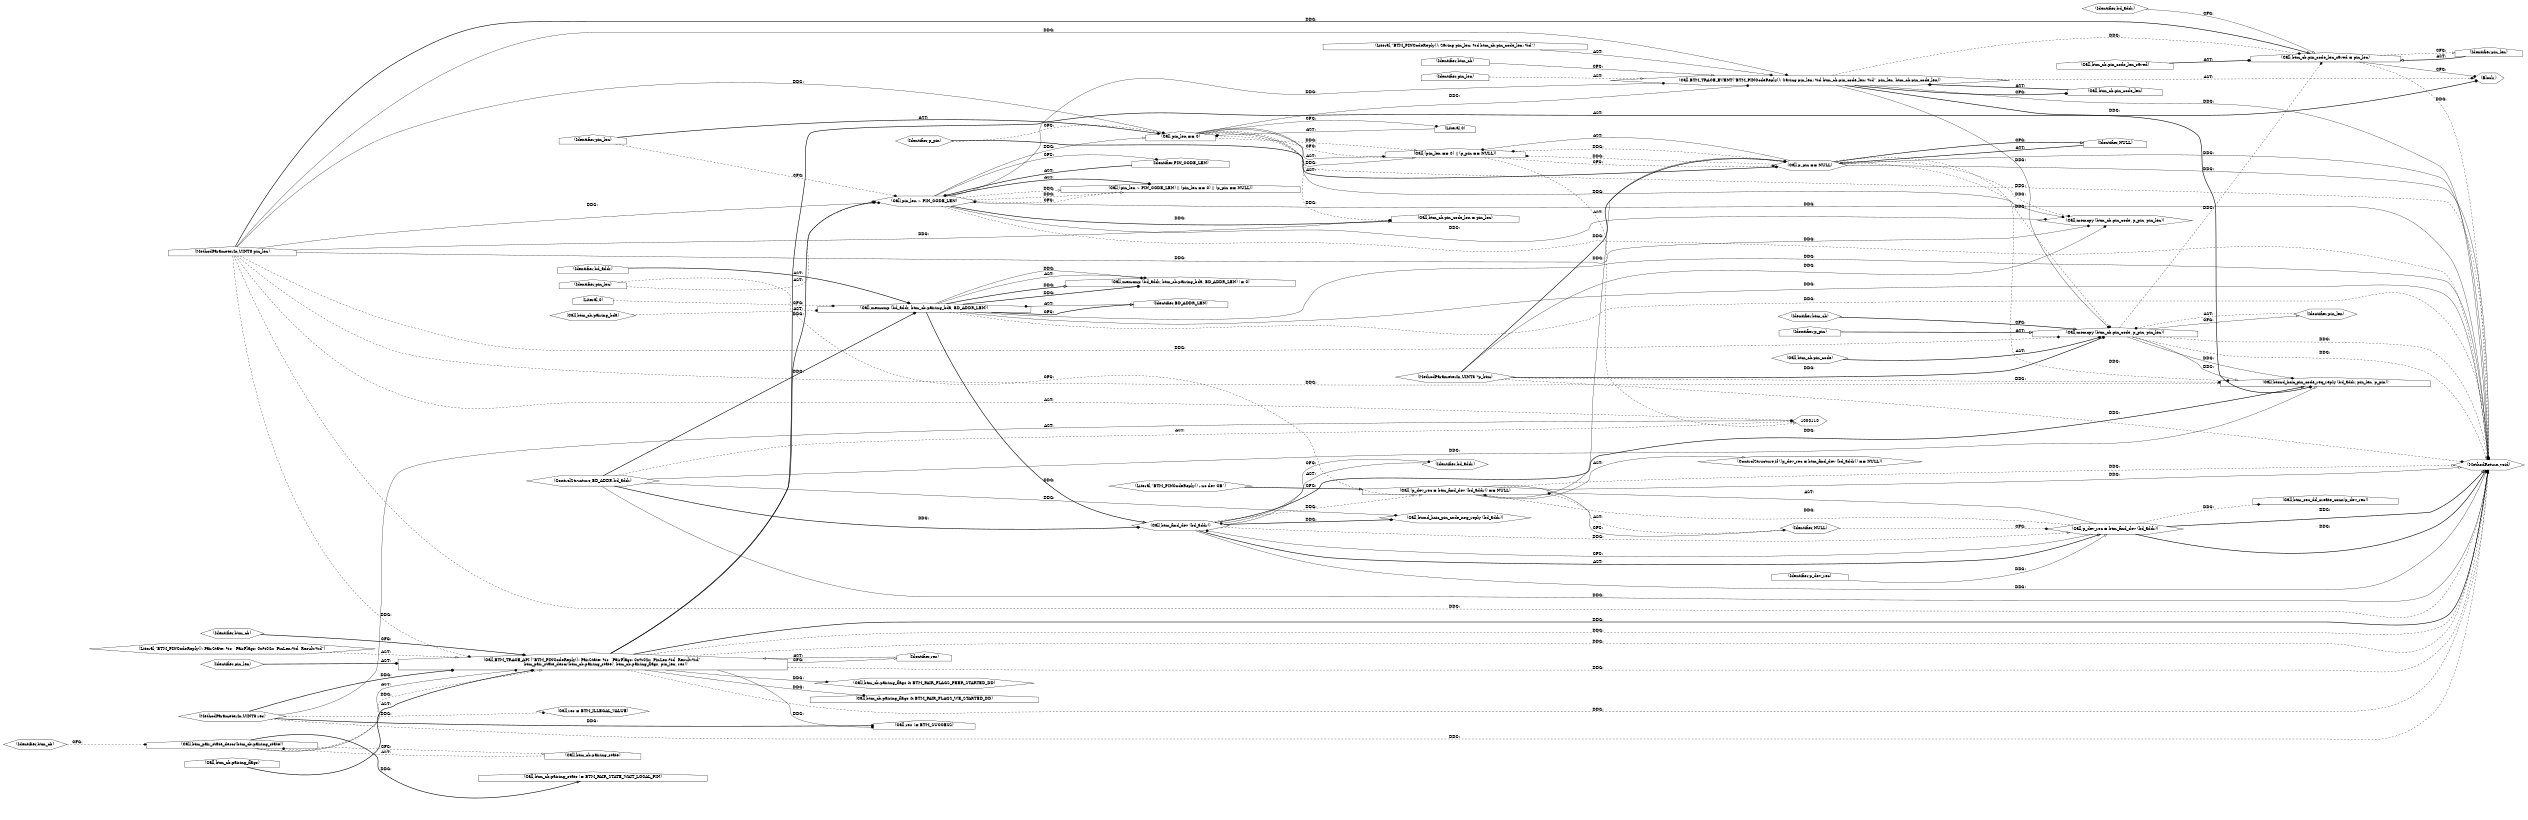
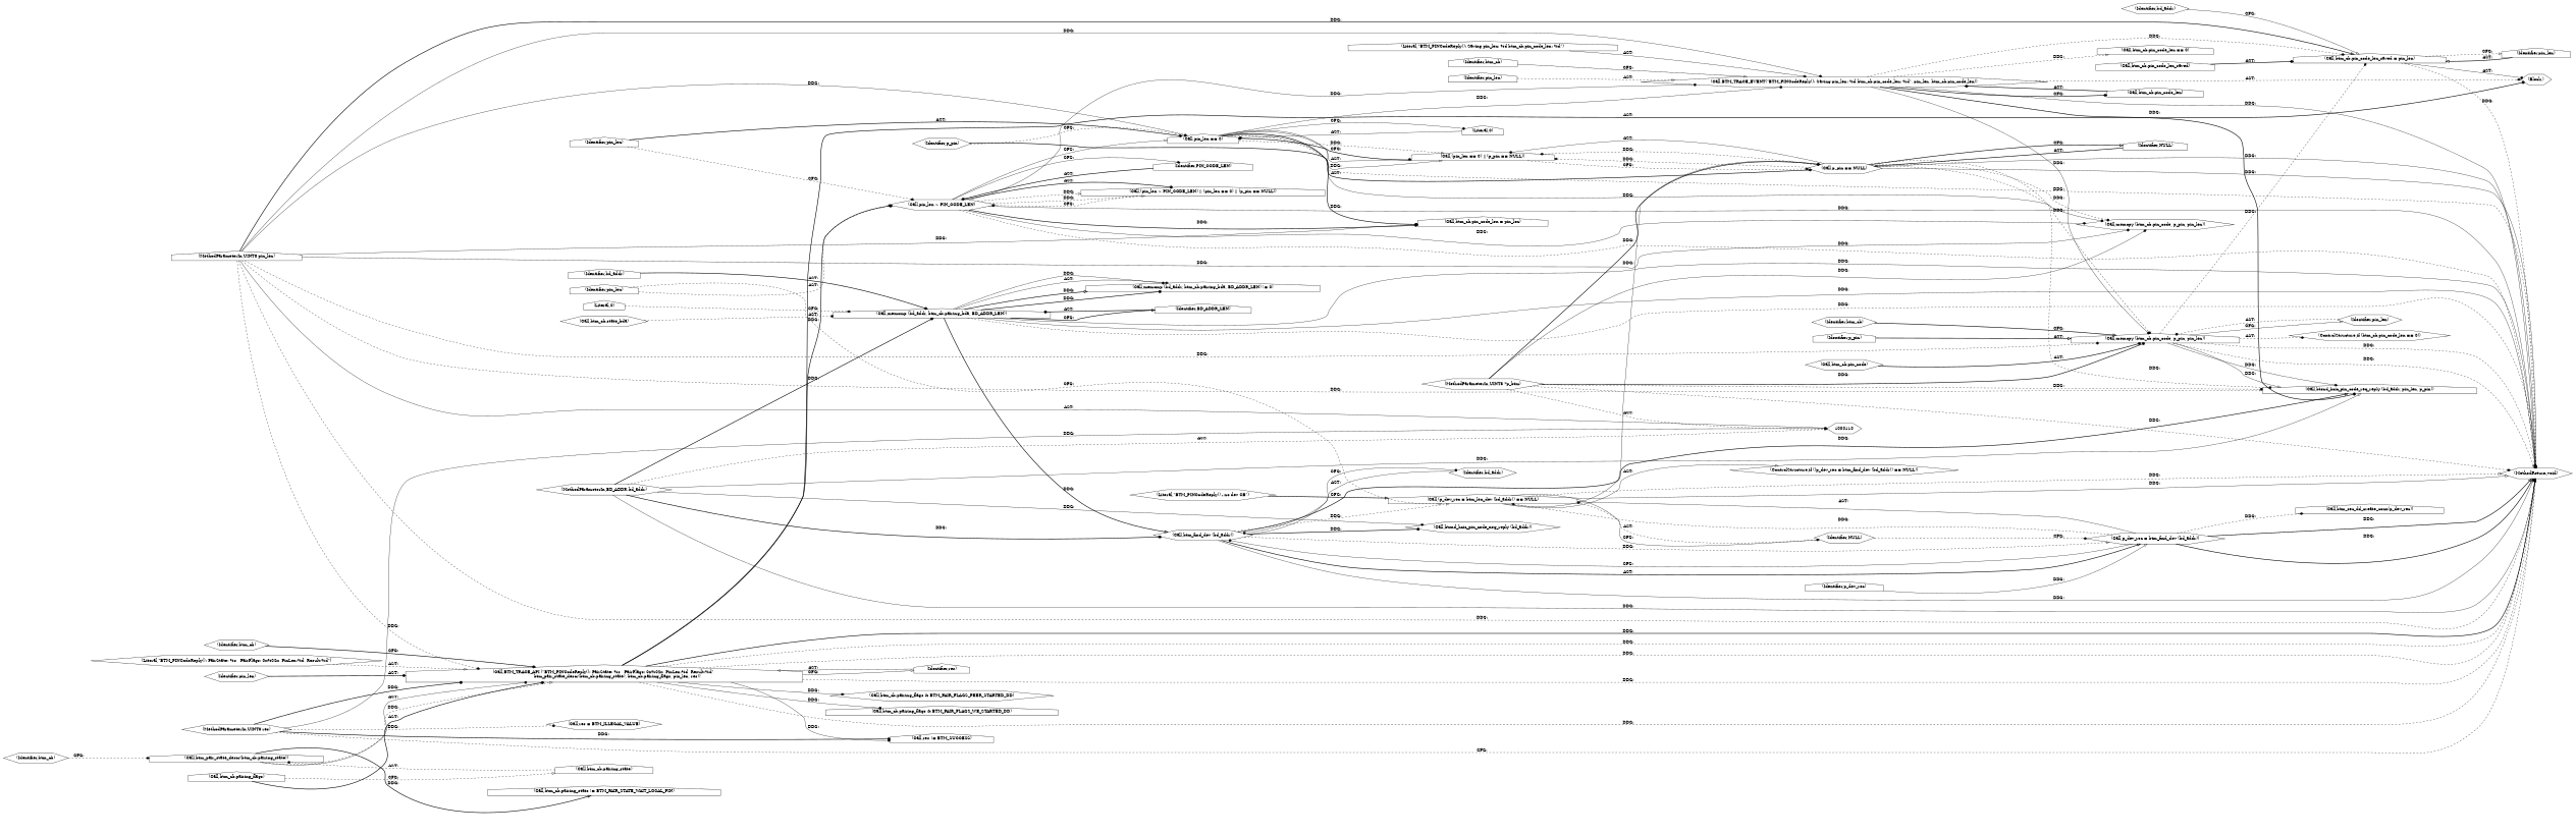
  digraph {
    rankdir=LR
    node [shape=house]
    edge [arrowhead=onormal style=dashed]
    n1 [label="(Call,btm_cb.pin_code_len_saved = pin_len)"]
    n2 [label="(Identifier,pin_len)"]
    n3 [label="(MethodReturn,void)" shape=hexagon]
    n4 [label="(Block,)" shape=hexagon]
    n5 [label="(Call,BTM_TRACE_EVENT(\"BTM_PINCodeReply(): Saving pin_len: %d btm_cb.pin_code_len: %d\", pin_len, btm_cb.pin_code_len))" shape=hexagon]
    n6 [label="(Call,memcpy (btm_cb.pin_code, p_pin, pin_len))"]
    n7 [label="(Call,btsnd_hcic_pin_code_req_reply (bd_addr, pin_len, p_pin))"]
    n8 [label="(Call,btm_cb.pin_code_len)"]
+   n9 [label="(Call,btm_cb.pin_code_len == 0)"]
+   n10 [label="(ControlStructure,if (btm_cb.pin_code_len == 0))" shape=hexagon]
    n11 [label="(Identifier,pin_len)" shape=hexagon]
    n12 [label="(Call,pin_len > PIN_CODE_LEN)" shape=hexagon]
    n13 [label="(Call,pin_len == 0)"]
    n14 [label="(Identifier,PIN_CODE_LEN)"]
    n15 [label="(Call,memcpy (btm_cb.pin_code, p_pin, pin_len))" shape=hexagon]
    n16 [label="(Call,(pin_len > PIN_CODE_LEN) || (pin_len == 0) || (p_pin == NULL))"]
    n17 [label="(Call,btm_cb.pin_code_len = pin_len)"]
    n18 [label="(Call,(pin_len == 0) || (p_pin == NULL))"]
    n19 [label="(Literal,0)"]
    n20 [label="(Call,BTM_TRACE_API (\"BTM_PINCodeReply(): PairState: %s   PairFlags: 0x%02x  PinLen:%d  Result:%d\",\n                    btm_pair_state_descr(btm_cb.pairing_state), btm_cb.pairing_flags, pin_len, res))"]
    n21 [label="(Identifier,res)"]
    n22 [label="(Call,btm_cb.pairing_flags & BTM_PAIR_FLAGS_PEER_STARTED_DD)" shape=hexagon]
    n23 [label="(Call,res != BTM_SUCCESS)"]
    n24 [label="(Call,btm_cb.pairing_flags & BTM_PAIR_FLAGS_WE_STARTED_DD)"]
    n25 [label="(Call,btm_pair_state_descr(btm_cb.pairing_state))"]
    n26 [label="(Call,btm_cb.pairing_state != BTM_PAIR_STATE_WAIT_LOCAL_PIN)"]
    n27 [label="(Call,btm_cb.pairing_state)"]
    n28 [label="(MethodParameterIn,UINT8 pin_len)"]
    1000110 [shape=hexagon]
    n30 [label="(MethodParameterIn,UINT8 res)" shape=hexagon]
    n31 [label="(Call,res = BTM_ILLEGAL_VALUE)" shape=hexagon]
    n32 [label="(Call,p_pin == NULL)" shape=hexagon]
    n33 [label="(Identifier,NULL)"]
    n34 [label="(MethodParameterIn,UINT8 *p_btm)" shape=hexagon]
-   n35 [label="(Call,(p_dev_rec = btm_find_dev (bd_addr)) == NULL)"]
+   n35 [label="(Call,(p_dev_rec = btm_len_dev (bd_addr)) == NULL)"]
    n36 [label="(Identifier,NULL)" shape=hexagon]
    n37 [label="(ControlStructure,if ((p_dev_rec = btm_find_dev (bd_addr)) == NULL))" shape=hexagon]
    n38 [label="(Call,p_dev_rec = btm_find_dev (bd_addr))" shape=hexagon]
    n39 [label="(Call,btm_find_dev (bd_addr))" shape=hexagon]
    n40 [label="(Call,btm_sec_dd_create_conn(p_dev_rec))"]
    n41 [label="(Identifier,bd_addr)" shape=hexagon]
    n42 [label="(Call,btsnd_hcic_pin_code_neg_reply (bd_addr))" shape=hexagon]
    n43 [label="(Call,memcmp (bd_addr, btm_cb.pairing_bda, BD_ADDR_LEN))"]
    n44 [label="(Identifier,BD_ADDR_LEN)"]
    n45 [label="(Call,memcmp (bd_addr, btm_cb.pairing_bda, BD_ADDR_LEN) != 0)"]
-   n46 [label="(ControlStructure,BD_ADDR bd_addr)" shape=hexagon]
+   n46 [label="(MethodParameterIn,BD_ADDR bd_addr)" shape=hexagon]
    n47 [label="(Identifier,pin_len)"]
    n48 [label="(Identifier,bd_addr)"]
    n49 [label="(Identifier,pin_len)"]
    n50 [label="(Identifier,p_pin)" shape=hexagon]
    n51 [label="(Identifier,btm_cb)" shape=hexagon]
    n52 [label="(Call,btm_cb.pin_code_len_saved)"]
    n53 [label="(Literal,0)"]
    n54 [label="(Literal,\"BTM_PINCodeReply(): Saving pin_len: %d btm_cb.pin_code_len: %d\")"]
    n55 [label="(Literal,\"BTM_PINCodeReply(): PairState: %s   PairFlags: 0x%02x  PinLen:%d  Result:%d\")" shape=hexagon]
    n56 [label="(Call,btm_cb.pairing_flags)"]
    n57 [label="(Identifier,btm_cb)" shape=hexagon]
    n58 [label="(Literal,\"BTM_PINCodeReply() - no dev CB\")" shape=hexagon]
    n59 [label="(Identifier,btm_cb)" shape=hexagon]
    n60 [label="(Identifier,bd_addr)" shape=hexagon]
    n61 [label="(Identifier,pin_len)" shape=hexagon]
    n62 [label="(Identifier,p_pin)"]
    n63 [label="(Identifier,btm_cb)"]
-   n64 [label="(Call,btm_cb.pairing_bda)" shape=hexagon]
+   n64 [label="(Call,btm_cb.state_bda)" shape=hexagon]
    n65 [label="(Identifier,pin_len)"]
    n66 [label="(Call,btm_cb.pin_code)" shape=hexagon]
    n67 [label="(Identifier,p_dev_rec)"]
    n1 -> n2 [label="CFG: "]
    n1 -> n3 [label="DDG: "]
-   n1 -> n4 [arrowhead=dot label="CFG: " style=solid]
+   n1 -> n4 [arrowhead=dot label="AST: " style=solid]
    n2 -> n1 [label="AST: " style=bold]
    n5 -> n1 [arrowhead=diamond label="DDG: "]
    n5 -> n3 [arrowhead=dot label="DDG: " style=solid]
    n5 -> n4 [arrowhead=diamond label="AST: "]
    n5 -> n6 [arrowhead=dot label="DDG: " style=solid]
    n5 -> n7 [arrowhead=dot label="DDG: " style=bold]
    n5 -> n8 [arrowhead=diamond label="CFG: " style=bold]
+   n5 -> n9 [label="DDG: "]
    n6 -> n1 [arrowhead=diamond label="DDG: "]
    n6 -> n3 [label="DDG: "]
    n6 -> n3 [label="DDG: "]
    n6 -> n7 [label="DDG: " style=solid]
    n6 -> n7 [arrowhead=diamond label="DDG: " style=solid]
+   n6 -> n10 [arrowhead=diamond label="AST: "]
    n6 -> n11 [label="CFG: " style=solid]
    n8 -> n5 [arrowhead=diamond label="AST: " style=bold]
    n11 -> n6 [arrowhead=dot label="AST: "]
    n12 -> n3 [label="DDG: " style=solid]
    n12 -> n3 [label="DDG: "]
    n12 -> n5 [arrowhead=dot label="DDG: " style=solid]
-   n12 -> n13 [label="DDG: " style=solid]
+   n12 -> n13 [label="CFG: " style=solid]
    n12 -> n14 [arrowhead=diamond label="CFG: " style=solid]
    n12 -> n15 [arrowhead=diamond label="DDG: " style=solid]
    n12 -> n16 [arrowhead=dot label="AST: " style=bold]
    n12 -> n16 [label="DDG: "]
    n12 -> n16 [label="DDG: "]
-   n12 -> n17 [label="DDG: " style=bold]
+   n12 -> n17 [arrowhead=diamond label="DDG: " style=bold]
    n13 -> n3 [arrowhead=dot label="DDG: "]
    n13 -> n5 [arrowhead=dot label="DDG: " style=solid]
    n13 -> n15 [arrowhead=dot label="DDG: " style=solid]
-   n13 -> n17 [arrowhead=diamond label="DDG: "]
+   n13 -> n17 [arrowhead=diamond label="DDG: " style=bold]
    n13 -> n18 [arrowhead=diamond label="AST: " style=solid]
    n13 -> n18 [label="DDG: " style=solid]
    n13 -> n18 [label="DDG: "]
    n13 -> n19 [arrowhead=dot label="CFG: " style=solid]
    n14 -> n12 [arrowhead=diamond label="AST: " style=bold]
    n16 -> n12 [arrowhead=dot label="CFG: "]
-   n18 -> n13 [arrowhead=dot label="CFG: "]
+   n18 -> n13 [arrowhead=dot label="CFG: " style=bold]
    n18 -> n32 [arrowhead=diamond label="CFG: "]
    n19 -> n13 [arrowhead=diamond label="AST: " style=solid]
    n20 -> n3 [label="DDG: " style=bold]
    n20 -> n3 [arrowhead=diamond label="DDG: "]
    n20 -> n3 [arrowhead=diamond label="DDG: "]
    n20 -> n3 [label="DDG: "]
    n20 -> n3 [label="DDG: "]
    n20 -> n4 [arrowhead=dot label="AST: " style=bold]
    n20 -> n12 [arrowhead=diamond label="DDG: " style=bold]
    n20 -> n21 [label="CFG: " style=solid]
    n20 -> n22 [arrowhead=diamond label="DDG: " style=solid]
    n20 -> n23 [arrowhead=dot label="DDG: " style=solid]
    n20 -> n24 [arrowhead=dot label="DDG: " style=solid]
    n21 -> n20 [label="AST: " style=solid]
    n25 -> n20 [arrowhead=dot label="AST: " style=solid]
    n25 -> n20 [label="DDG: "]
    n25 -> n26 [label="DDG: " style=bold]
-   n25 -> n27 [label="CFG: "]
+   n56 -> n27 [label="CFG: "]
    n27 -> n25 [arrowhead=dot label="AST: "]
    n28 -> n1 [label="DDG: " style=bold]
    n28 -> n3 [arrowhead=dot label="DDG: "]
    n28 -> n5 [arrowhead=diamond label="DDG: " style=solid]
    n28 -> n6 [arrowhead=dot label="DDG: "]
    n28 -> n7 [label="DDG: "]
-   n28 -> n12 [arrowhead=dot label="DDG: " style=solid]
    n28 -> n13 [label="DDG: " style=solid]
    n28 -> n15 [arrowhead=dot label="DDG: " style=solid]
    n28 -> n17 [arrowhead=dot label="DDG: " style=solid]
    n28 -> n20 [arrowhead=diamond label="DDG: "]
-   n28 -> 1000110 [label="AST: "]
-   n30 -> n3 [label="DDG: "]
+   n28 -> 1000110 [label="AST: " style=solid]
+   n30 -> n3 [label="CFG: "]
    n30 -> n20 [arrowhead=dot label="DDG: " style=bold]
    n30 -> n23 [arrowhead=dot label="DDG: " style=bold]
-   n30 -> 1000110 [arrowhead=dot label="AST: " style=solid]
+   n30 -> 1000110 [arrowhead=dot label="DDG: " style=solid]
    n30 -> n31 [arrowhead=dot label="DDG: "]
    n32 -> n3 [arrowhead=dot label="DDG: " style=solid]
    n32 -> n3 [arrowhead=diamond label="DDG: " style=solid]
    n32 -> n6 [arrowhead=dot label="DDG: "]
    n32 -> n7 [arrowhead=dot label="DDG: "]
    n32 -> n15 [arrowhead=dot label="DDG: "]
    n32 -> n18 [arrowhead=dot label="AST: " style=solid]
    n32 -> n18 [arrowhead=diamond label="DDG: "]
    n32 -> n18 [arrowhead=diamond label="DDG: "]
    n32 -> n33 [label="CFG: " style=bold]
    n33 -> n32 [label="AST: " style=bold]
    n34 -> n3 [arrowhead=diamond label="DDG: "]
    n34 -> n6 [arrowhead=dot label="DDG: " style=bold]
    n34 -> n7 [arrowhead=dot label="DDG: "]
    n34 -> n15 [arrowhead=diamond label="DDG: " style=solid]
-   n18 -> 1000110 [label="AST: "]
-   n34 -> n32 [arrowhead=dot label="DDG: " style=bold]
+   n34 -> 1000110 [label="AST: "]
+   n34 -> n32 [arrowhead=diamond label="DDG: " style=bold]
    n35 -> n3 [label="DDG: "]
    n35 -> n3 [label="DDG: " style=solid]
    n35 -> n32 [label="DDG: " style=solid]
    n35 -> n36 [arrowhead=diamond label="CFG: " style=solid]
    n35 -> n37 [label="AST: " style=solid]
    n36 -> n35 [arrowhead=dot label="AST: "]
    n36 -> n38 [arrowhead=diamond label="CFG: "]
    n38 -> n3 [label="DDG: " style=bold]
    n38 -> n3 [label="DDG: " style=bold]
    n38 -> n35 [label="AST: " style=solid]
    n38 -> n35 [arrowhead=diamond label="DDG: "]
    n38 -> n39 [arrowhead=dot label="CFG: " style=solid]
    n38 -> n40 [arrowhead=diamond label="DDG: "]
    n39 -> n3 [arrowhead=dot label="DDG: " style=solid]
    n39 -> n7 [label="DDG: " style=bold]
    n39 -> n35 [label="DDG: "]
    n39 -> n38 [label="AST: " style=bold]
    n39 -> n38 [label="DDG: "]
    n39 -> n41 [arrowhead=dot label="CFG: " style=solid]
-   n39 -> n42 [arrowhead=diamond label="DDG: " style=bold]
+   n39 -> n42 [arrowhead=dot label="DDG: " style=bold]
    n41 -> n39 [arrowhead=dot label="AST: " style=solid]
    n43 -> n3 [label="DDG: " style=solid]
    n43 -> n3 [arrowhead=diamond label="DDG: " style=solid]
    n43 -> n3 [arrowhead=diamond label="DDG: "]
    n43 -> n39 [label="DDG: " style=bold]
    n43 -> n44 [label="CFG: " style=bold]
    n43 -> n45 [arrowhead=diamond label="AST: " style=solid]
    n43 -> n45 [label="DDG: " style=bold]
    n43 -> n45 [arrowhead=dot label="DDG: " style=bold]
    n43 -> n45 [arrowhead=dot label="DDG: " style=solid]
-   n44 -> n43 [arrowhead=dot label="AST: " style=solid]
+   n44 -> n43 [arrowhead=dot label="AST: " style=bold]
    n46 -> n3 [label="DDG: " style=solid]
    n46 -> n7 [label="DDG: " style=solid]
    n46 -> 1000110 [label="AST: "]
    n46 -> n39 [arrowhead=diamond label="DDG: " style=bold]
    n46 -> n42 [arrowhead=diamond label="DDG: " style=solid]
    n46 -> n43 [arrowhead=diamond label="DDG: " style=bold]
    n47 -> n12 [arrowhead=diamond label="CFG: "]
    n47 -> n13 [arrowhead=diamond label="AST: " style=bold]
    n48 -> n43 [arrowhead=diamond label="AST: " style=bold]
    n49 -> n12 [arrowhead=diamond label="AST: "]
    n49 -> n35 [label="CFG: "]
    n50 -> n13 [arrowhead=dot label="CFG: "]
    n50 -> n32 [arrowhead=diamond label="AST: " style=bold]
    n51 -> n20 [arrowhead=diamond label="CFG: " style=bold]
    n52 -> n1 [arrowhead=diamond label="AST: " style=bold]
    n53 -> n43 [arrowhead=diamond label="CFG: "]
    n54 -> n5 [arrowhead=diamond label="AST: " style=solid]
    n55 -> n20 [label="AST: "]
    n56 -> n20 [arrowhead=diamond label="AST: " style=bold]
    n57 -> n25 [arrowhead=diamond label="CFG: "]
    n58 -> n35 [label="CFG: " style=bold]
    n59 -> n6 [label="CFG: " style=bold]
    n60 -> n1 [label="CFG: " style=solid]
    n61 -> n20 [arrowhead=diamond label="AST: " style=bold]
    n62 -> n6 [label="AST: " style=bold]
    n63 -> n5 [label="CFG: " style=solid]
    n64 -> n43 [arrowhead=dot label="AST: "]
    n65 -> n5 [label="AST: "]
    n66 -> n6 [arrowhead=diamond label="AST: " style=bold]
    n67 -> n38 [label="DDG: " style=solid]
  }
